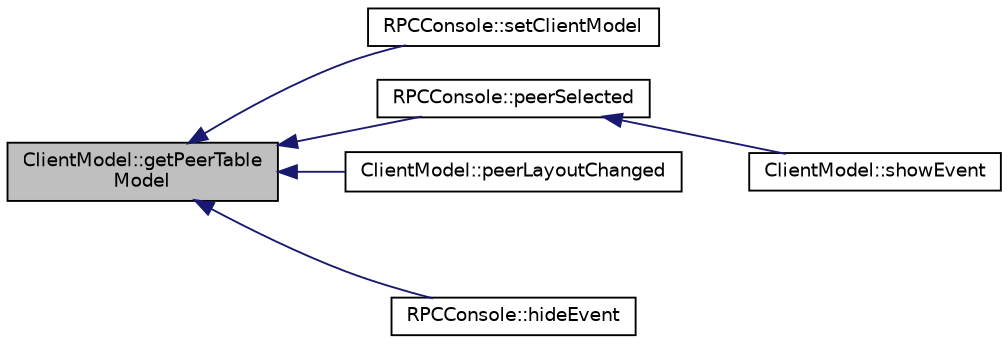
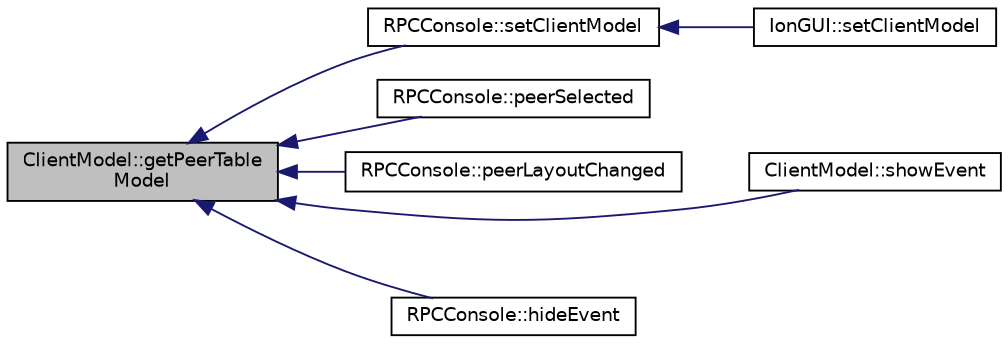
  digraph {
    rankdir=LR
    node [color=black fillcolor=white fontname=Helvetica fontsize=10 shape=record style=filled]
    edge [color=midnightblue dir=back fontname=Helvetica fontsize=10 labelfontname=Helvetica labelfontsize=10 style=solid]
    n1 [fillcolor=grey75 fontcolor=black height=0.2 label="ClientModel::getPeerTable\lModel" width=0.4]
    n2 [height=0.2 label="RPCConsole::setClientModel" width=0.4]
    n3 [height=0.2 label="RPCConsole::peerSelected" width=0.4]
-   n4 [height=0.2 label="ClientModel::peerLayoutChanged" width=0.4]
+   n4 [height=0.2 label="RPCConsole::peerLayoutChanged" width=0.4]
    n5 [height=0.2 label="ClientModel::showEvent" width=0.4]
    n6 [height=0.2 label="RPCConsole::hideEvent" width=0.4]
+   n7 [height=0.2 label="IonGUI::setClientModel" width=0.4]
    n1 -> n2
    n1 -> n3
    n1 -> n4
-   n3 -> n5
+   n1 -> n5
    n1 -> n6
+   n2 -> n7
  }
